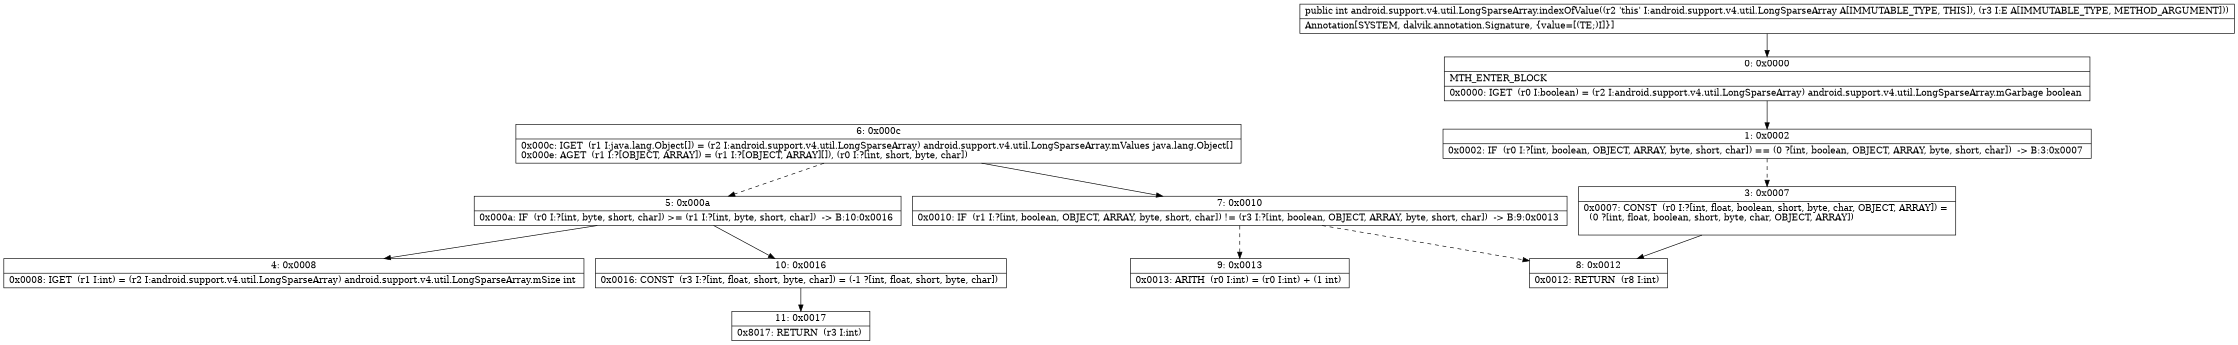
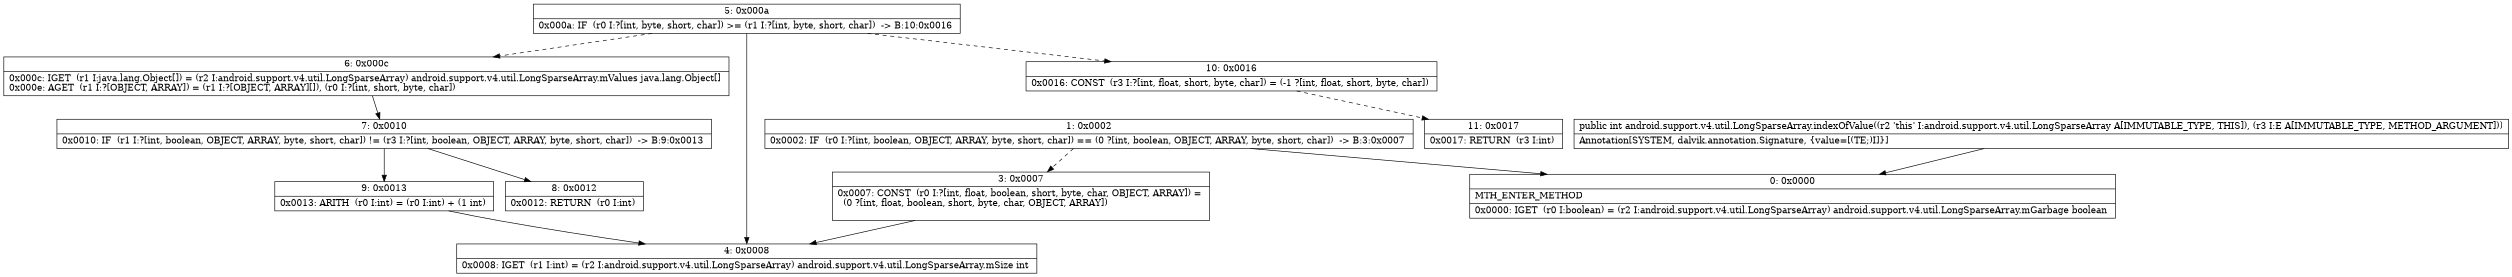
  digraph {
    node [shape=record]
-   n1 [label="{0\:\ 0x0000|MTH_ENTER_BLOCK\l|0x0000: IGET  (r0 I:boolean) = (r2 I:android.support.v4.util.LongSparseArray) android.support.v4.util.LongSparseArray.mGarbage boolean \l}"]
+   n1 [label="{0\:\ 0x0000|MTH_ENTER_METHOD\l|0x0000: IGET  (r0 I:boolean) = (r2 I:android.support.v4.util.LongSparseArray) android.support.v4.util.LongSparseArray.mGarbage boolean \l}"]
    n2 [label="{1\:\ 0x0002|0x0002: IF  (r0 I:?[int, boolean, OBJECT, ARRAY, byte, short, char]) == (0 ?[int, boolean, OBJECT, ARRAY, byte, short, char])  \-\> B:3:0x0007 \l}"]
    n3 [label="{3\:\ 0x0007|0x0007: CONST  (r0 I:?[int, float, boolean, short, byte, char, OBJECT, ARRAY]) = \l  (0 ?[int, float, boolean, short, byte, char, OBJECT, ARRAY])\l \l}"]
    n4 [label="{4\:\ 0x0008|0x0008: IGET  (r1 I:int) = (r2 I:android.support.v4.util.LongSparseArray) android.support.v4.util.LongSparseArray.mSize int \l}"]
    n5 [label="{5\:\ 0x000a|0x000a: IF  (r0 I:?[int, byte, short, char]) \>= (r1 I:?[int, byte, short, char])  \-\> B:10:0x0016 \l}"]
    n6 [label="{6\:\ 0x000c|0x000c: IGET  (r1 I:java.lang.Object[]) = (r2 I:android.support.v4.util.LongSparseArray) android.support.v4.util.LongSparseArray.mValues java.lang.Object[] \l0x000e: AGET  (r1 I:?[OBJECT, ARRAY]) = (r1 I:?[OBJECT, ARRAY][]), (r0 I:?[int, short, byte, char]) \l}"]
    n7 [label="{10\:\ 0x0016|0x0016: CONST  (r3 I:?[int, float, short, byte, char]) = (\-1 ?[int, float, short, byte, char]) \l}"]
    n8 [label="{7\:\ 0x0010|0x0010: IF  (r1 I:?[int, boolean, OBJECT, ARRAY, byte, short, char]) != (r3 I:?[int, boolean, OBJECT, ARRAY, byte, short, char])  \-\> B:9:0x0013 \l}"]
-   n9 [label="{11\:\ 0x0017|0x8017: RETURN  (r3 I:int) \l}"]
-   n10 [label="{8\:\ 0x0012|0x0012: RETURN  (r8 I:int) \l}"]
+   n9 [label="{11\:\ 0x0017|0x0017: RETURN  (r3 I:int) \l}"]
+   n10 [label="{8\:\ 0x0012|0x0012: RETURN  (r0 I:int) \l}"]
    n11 [label="{9\:\ 0x0013|0x0013: ARITH  (r0 I:int) = (r0 I:int) + (1 int) \l}"]
    n12 [label="{public int android.support.v4.util.LongSparseArray.indexOfValue((r2 'this' I:android.support.v4.util.LongSparseArray A[IMMUTABLE_TYPE, THIS]), (r3 I:E A[IMMUTABLE_TYPE, METHOD_ARGUMENT]))  | Annotation[SYSTEM, dalvik.annotation.Signature, \{value=[(TE;)I]\}]\l}"]
-   n1 -> n2
+   n2 -> n1
    n2 -> n3 [style=dashed]
-   n3 -> n10
+   n3 -> n4
    n5 -> n4
-   n6 -> n5 [style=dashed]
-   n5 -> n7
+   n5 -> n6 [style=dashed]
+   n5 -> n7 [style=dashed]
    n6 -> n8
-   n7 -> n9
-   n8 -> n10 [style=dashed]
-   n8 -> n11 [style=dashed]
+   n7 -> n9 [style=dashed]
+   n8 -> n10 [style=solid]
+   n8 -> n11
+   n11 -> n4
    n12 -> n1
  }
